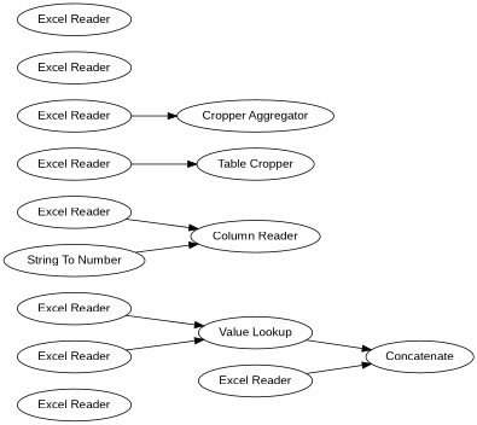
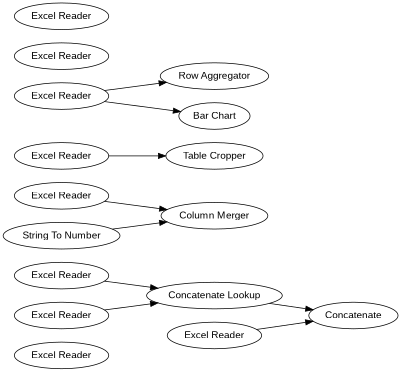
  digraph {
    fontname="Liberation Sans"
    rankdir=LR
    node [fontname="Liberation Sans"]
    edge [fontname="Liberation Sans"]
    n1 [label="Excel Reader"]
    n2 [label=Concatenate]
    n3 [label="Excel Reader"]
-   n4 [label="Column Reader"]
-   n5 [label="Value Lookup"]
+   n4 [label="Column Merger"]
+   n5 [label="Concatenate Lookup"]
    n6 [label="Table Cropper"]
    n7 [label="String To Number"]
-   n8 [label="Cropper Aggregator"]
+   n8 [label="Row Aggregator"]
+   n9 [label="Bar Chart"]
    n10 [label="Excel Reader"]
    n11 [label="Excel Reader"]
    n12 [label="Excel Reader"]
    n13 [label="Excel Reader"]
    n14 [label="Excel Reader"]
    n15 [label="Excel Reader"]
    n16 [label="Excel Reader"]
    n3 -> n4
    n5 -> n2
    n7 -> n4
    n12 -> n2
    n13 -> n6
    n14 -> n5
    n15 -> n5
    n16 -> n8
+   n16 -> n9
  }
